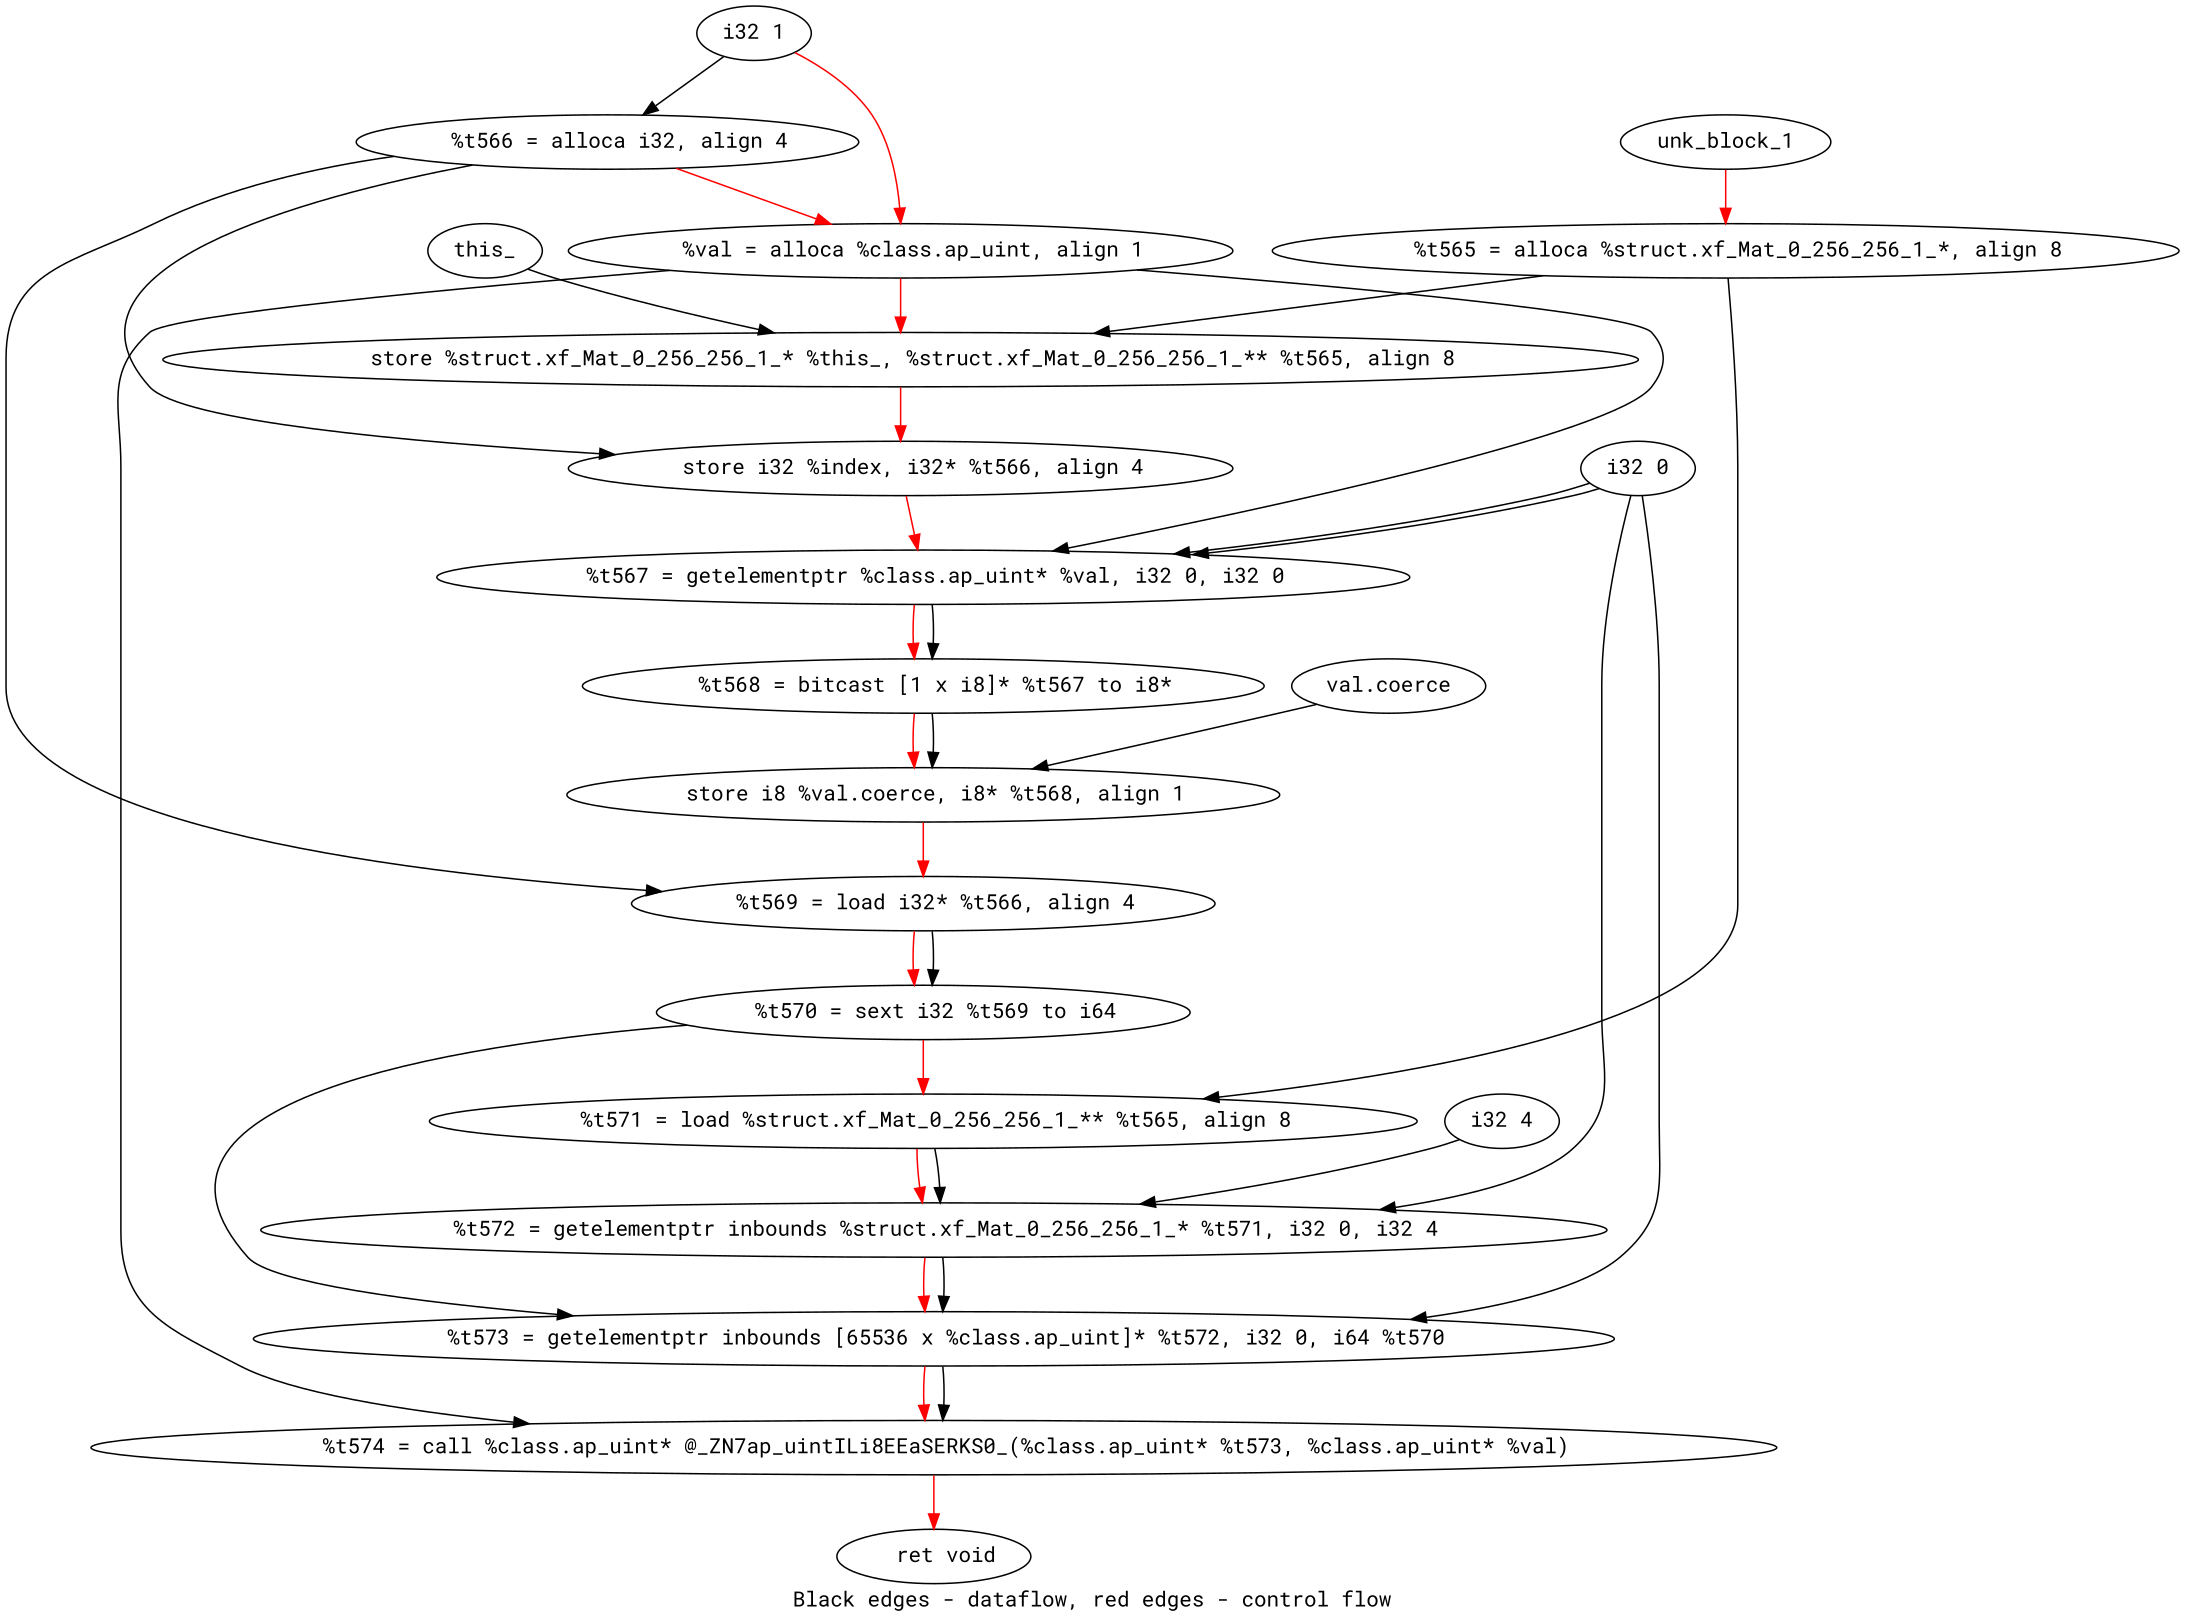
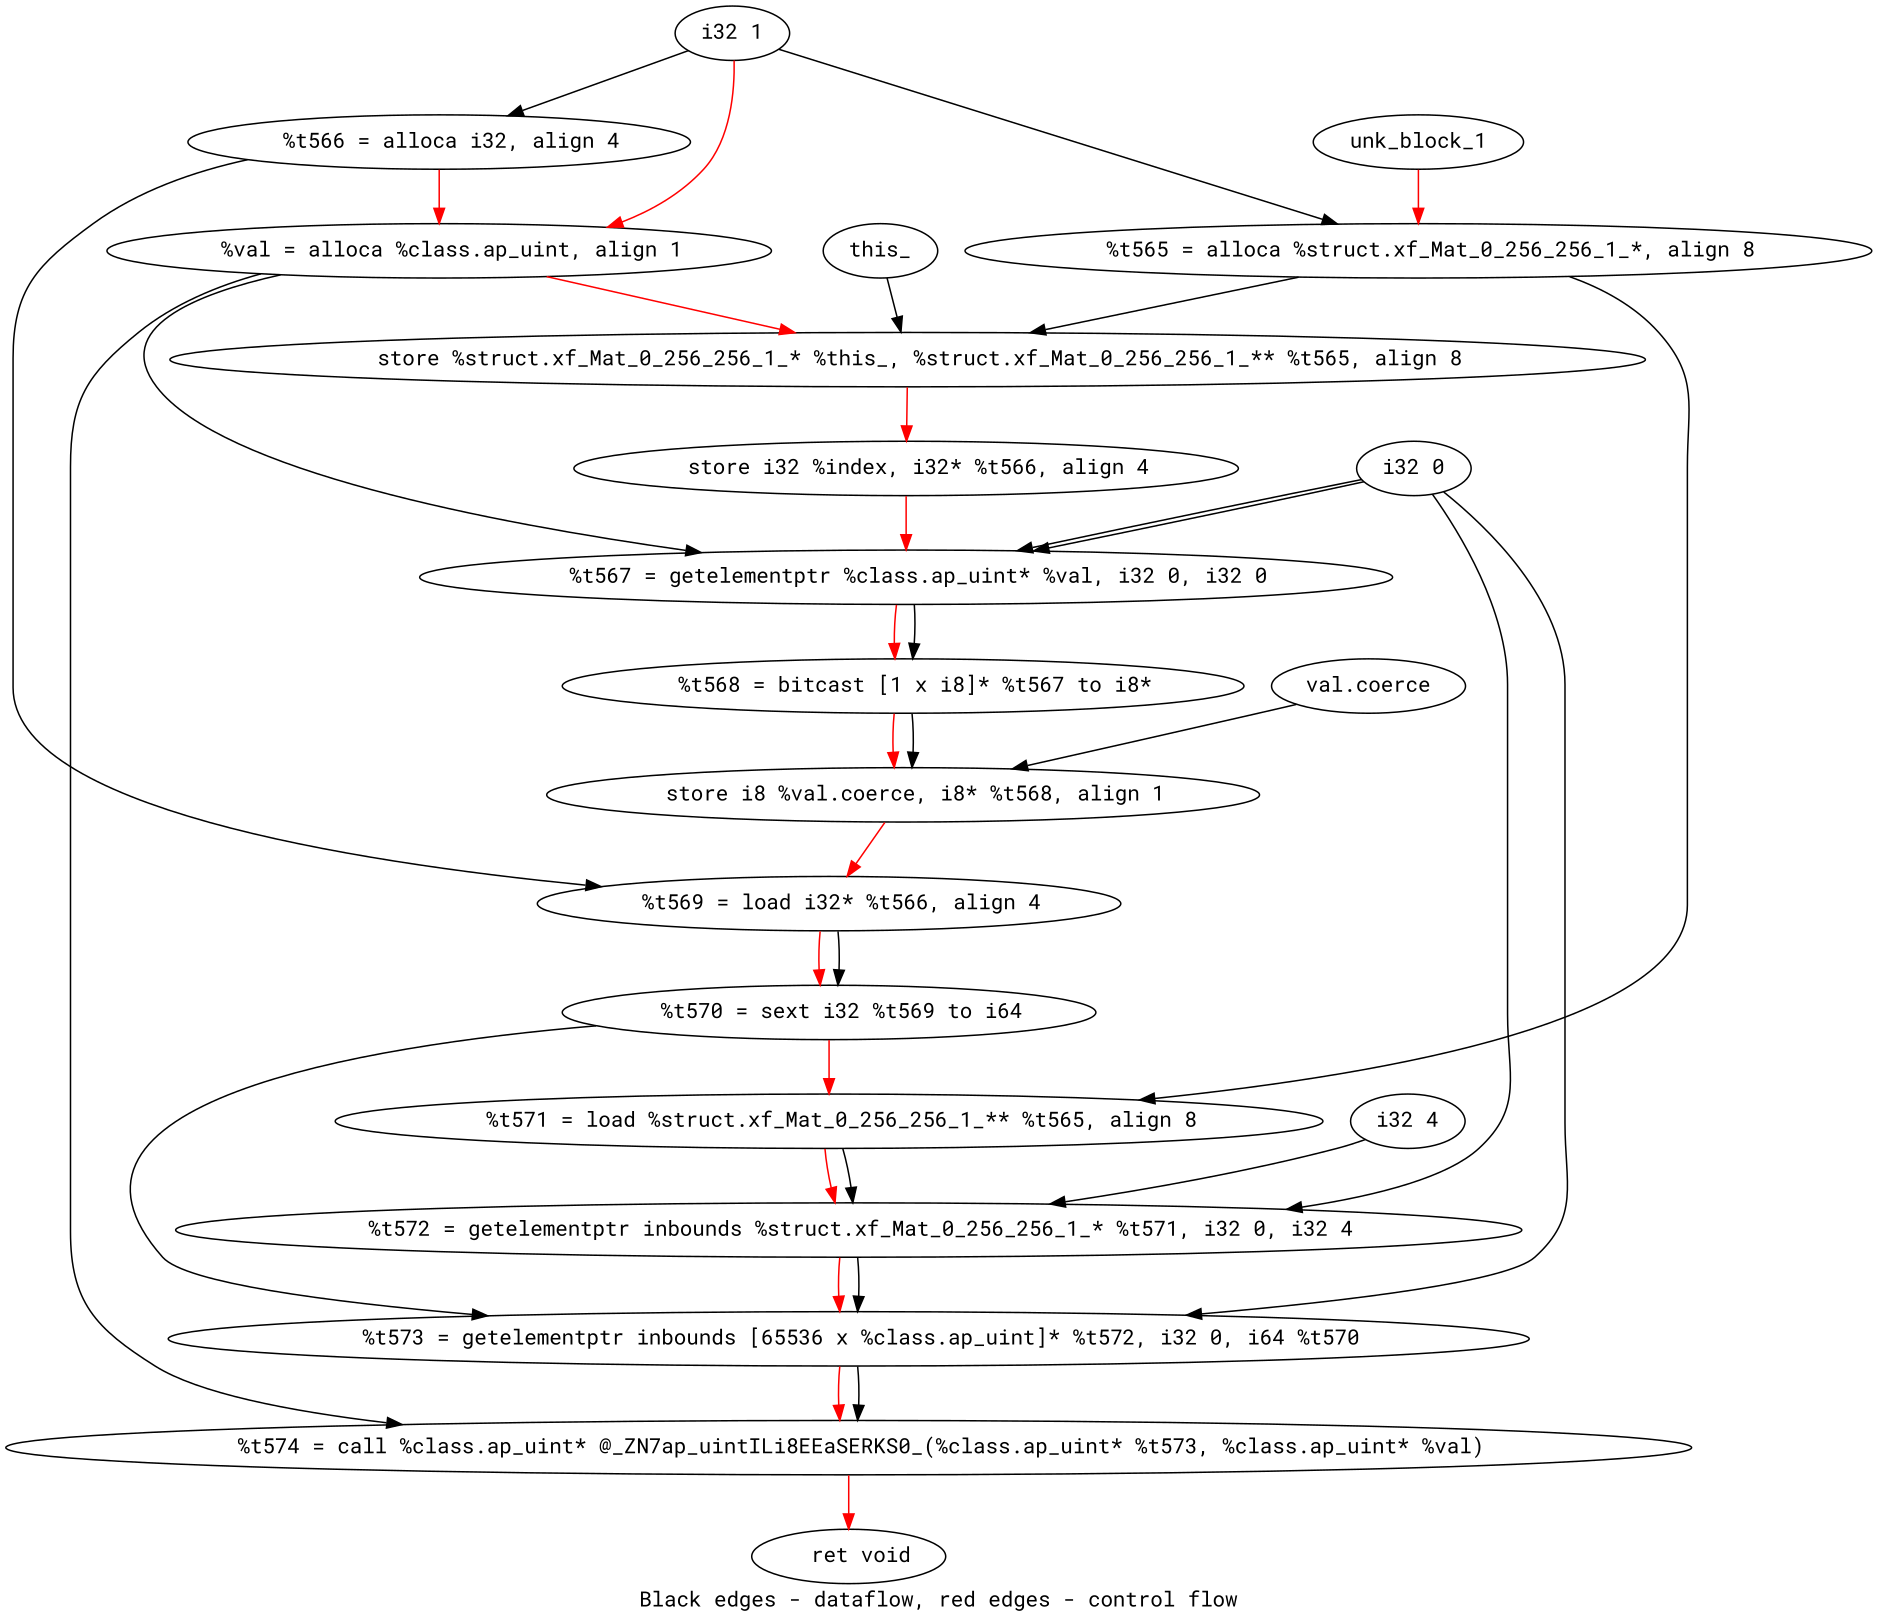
  digraph {
    compound=true
    fontname="Roboto Mono"
    label="Black edges - dataflow, red edges - control flow"
    node [fontname="Roboto Mono"]
    edge [fontname="Roboto Mono"]
    n1 [label="  %t565 = alloca %struct.xf_Mat_0_256_256_1_*, align 8"]
    n2 [label="  store %struct.xf_Mat_0_256_256_1_* %this_, %struct.xf_Mat_0_256_256_1_** %t565, align 8"]
    n3 [label="  %t571 = load %struct.xf_Mat_0_256_256_1_** %t565, align 8"]
    n4 [label="  %t566 = alloca i32, align 4"]
    n5 [label="  %val = alloca %class.ap_uint, align 1"]
    n6 [label="  store i32 %index, i32* %t566, align 4"]
    n7 [label="  %t569 = load i32* %t566, align 4"]
    n8 [label="  %t572 = getelementptr inbounds %struct.xf_Mat_0_256_256_1_* %t571, i32 0, i32 4"]
    n9 [label="  %t567 = getelementptr %class.ap_uint* %val, i32 0, i32 0"]
    n10 [label="  %t574 = call %class.ap_uint* @_ZN7ap_uintILi8EEaSERKS0_(%class.ap_uint* %t573, %class.ap_uint* %val)"]
    n11 [label="  %t570 = sext i32 %t569 to i64"]
    n12 [label="  %t568 = bitcast [1 x i8]* %t567 to i8*"]
    n13 [label="  ret void"]
    n14 [label="  store i8 %val.coerce, i8* %t568, align 1"]
    n15 [label="  %t573 = getelementptr inbounds [65536 x %class.ap_uint]* %t572, i32 0, i64 %t570"]
    unk_block_1
    "i32 1"
    this_
    "i32 0"
    "val.coerce"
    "i32 4"
    n1 -> n2
    n1 -> n3
    n2 -> n6 [color=red weight=2]
    n3 -> n8 [color=red weight=2]
    n3 -> n8
    n4 -> n5 [color=red weight=2]
-   n4 -> n6
    n4 -> n7
    n5 -> n2 [color=red weight=2]
    n5 -> n9
    n5 -> n10
    n6 -> n9 [color=red weight=2]
    n7 -> n11 [color=red weight=2]
    n7 -> n11
    n8 -> n15 [color=red weight=2]
    n8 -> n15
    n9 -> n12 [color=red weight=2]
    n9 -> n12
    n10 -> n13 [color=red weight=2]
    n11 -> n3 [color=red weight=2]
    n11 -> n15
    n12 -> n14 [color=red weight=2]
    n12 -> n14
    n14 -> n7 [color=red weight=2]
    n15 -> n10 [color=red weight=2]
    n15 -> n10
    unk_block_1 -> n1 [color=red]
+   "i32 1" -> n1
    "i32 1" -> n4
    "i32 1" -> n5 [color=red]
    this_ -> n2
    "i32 0" -> n8
    "i32 0" -> n9
    "i32 0" -> n9
    "i32 0" -> n15
    "val.coerce" -> n14
    "i32 4" -> n8
  }
